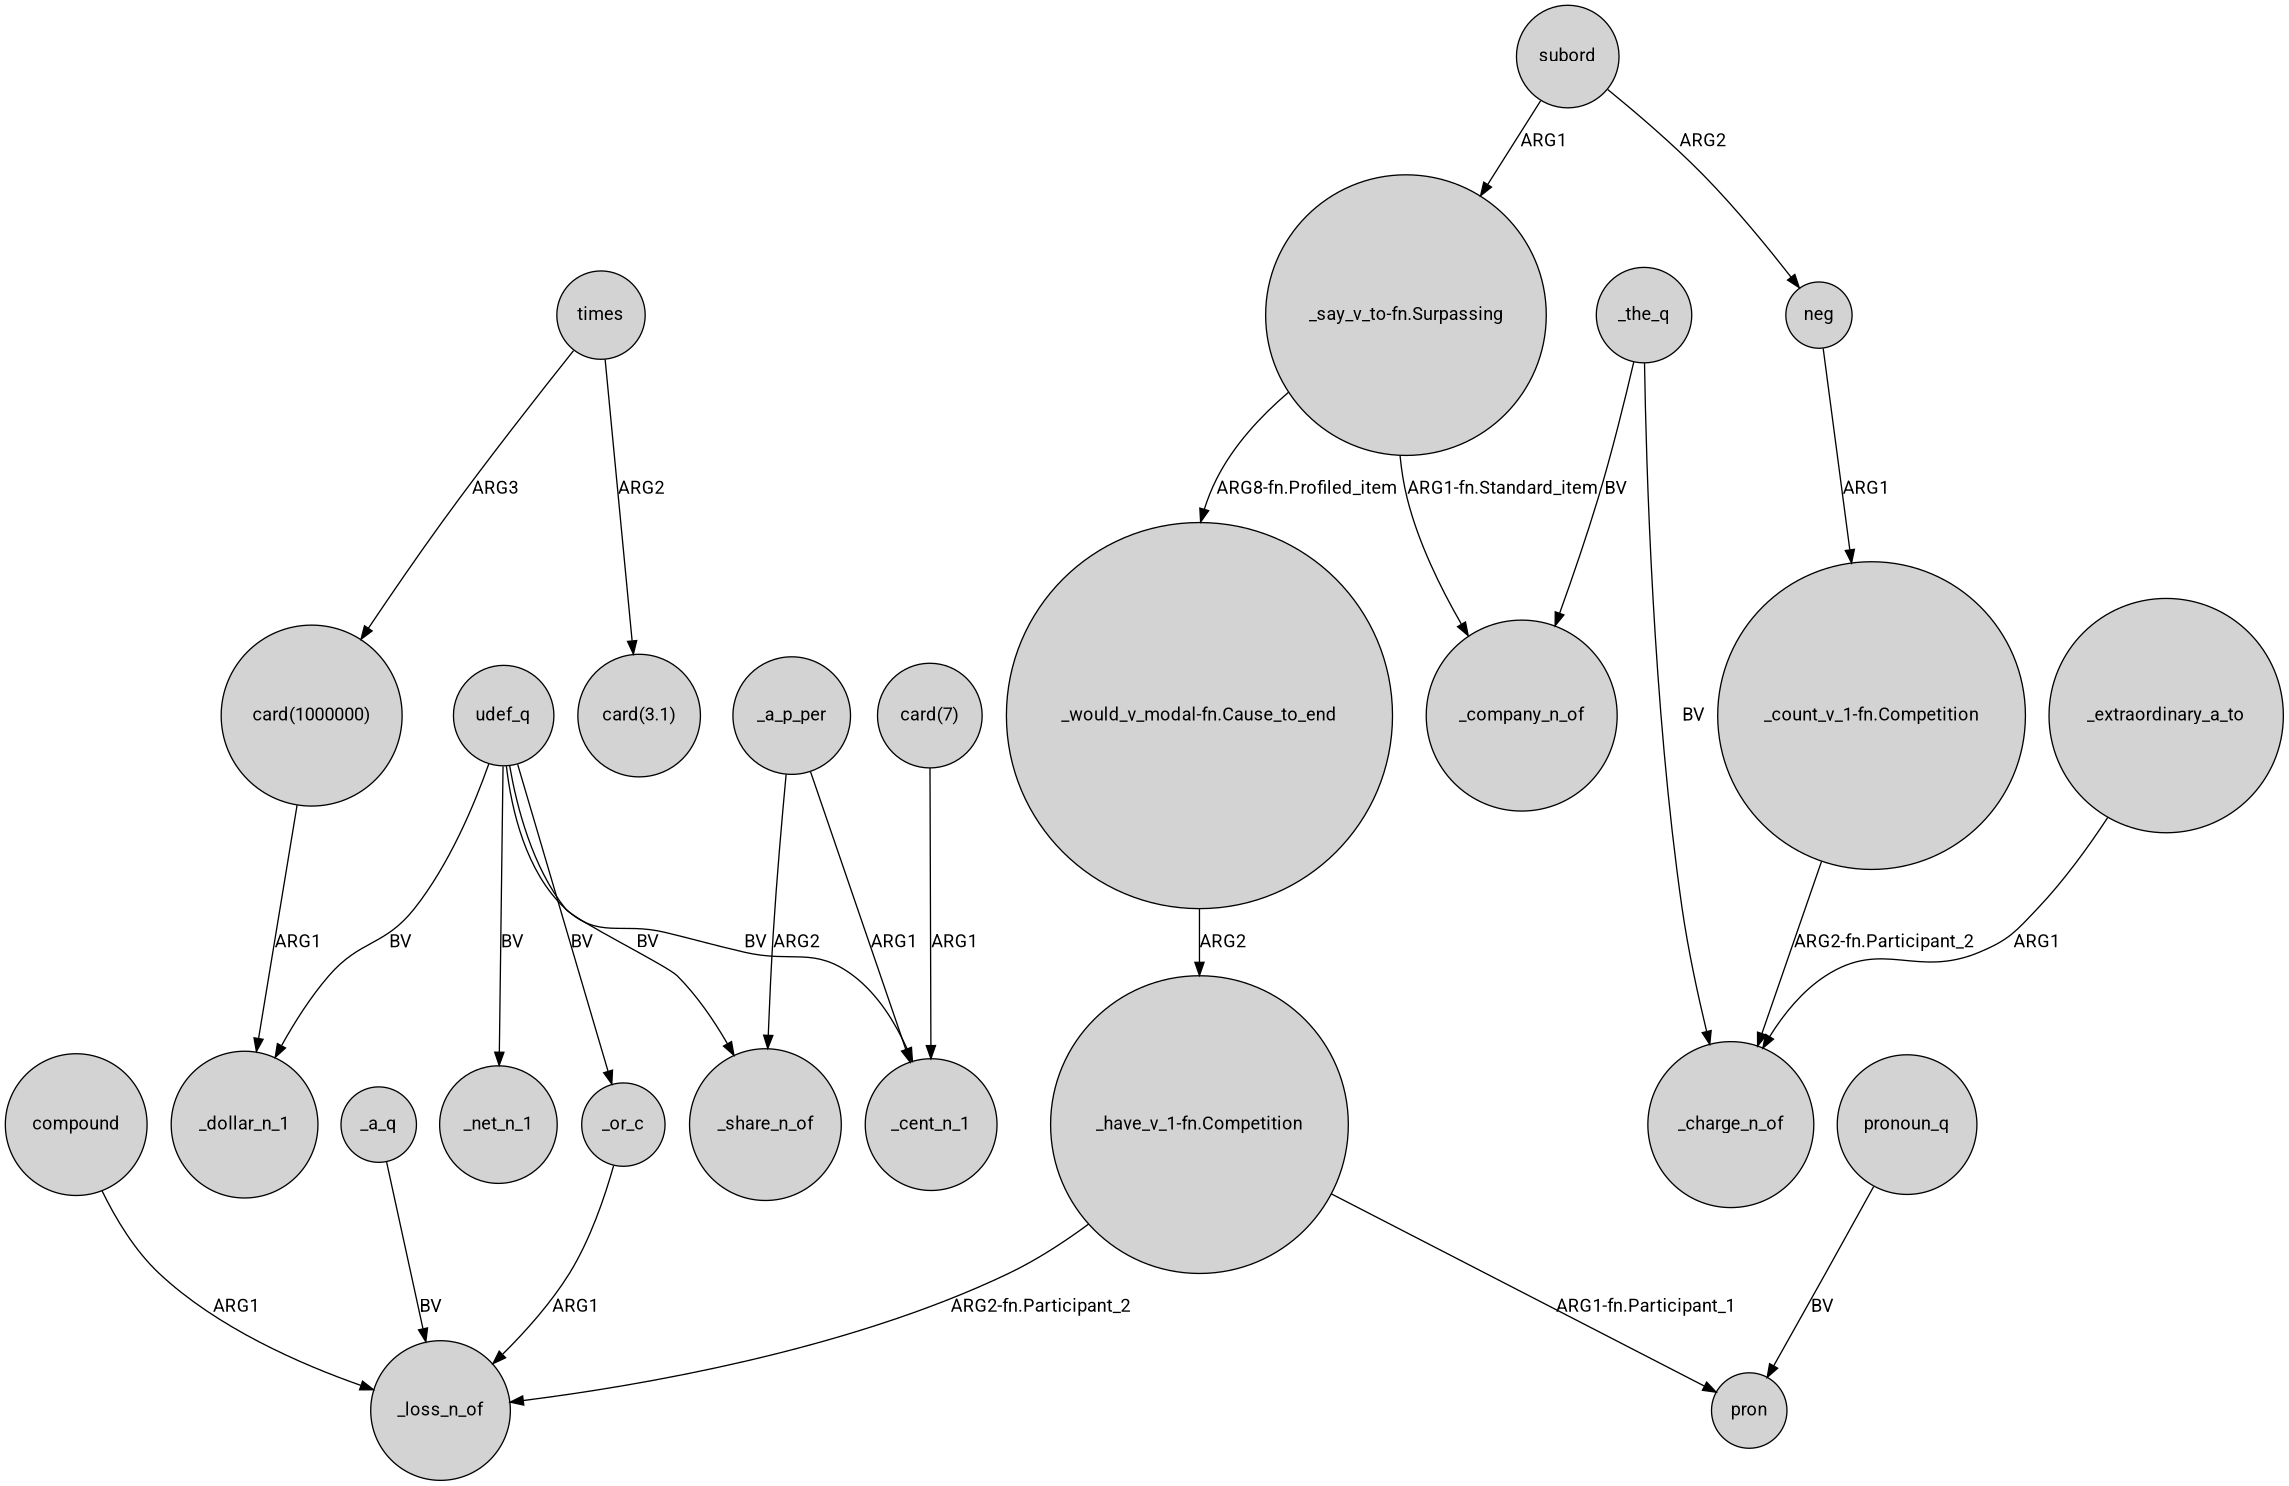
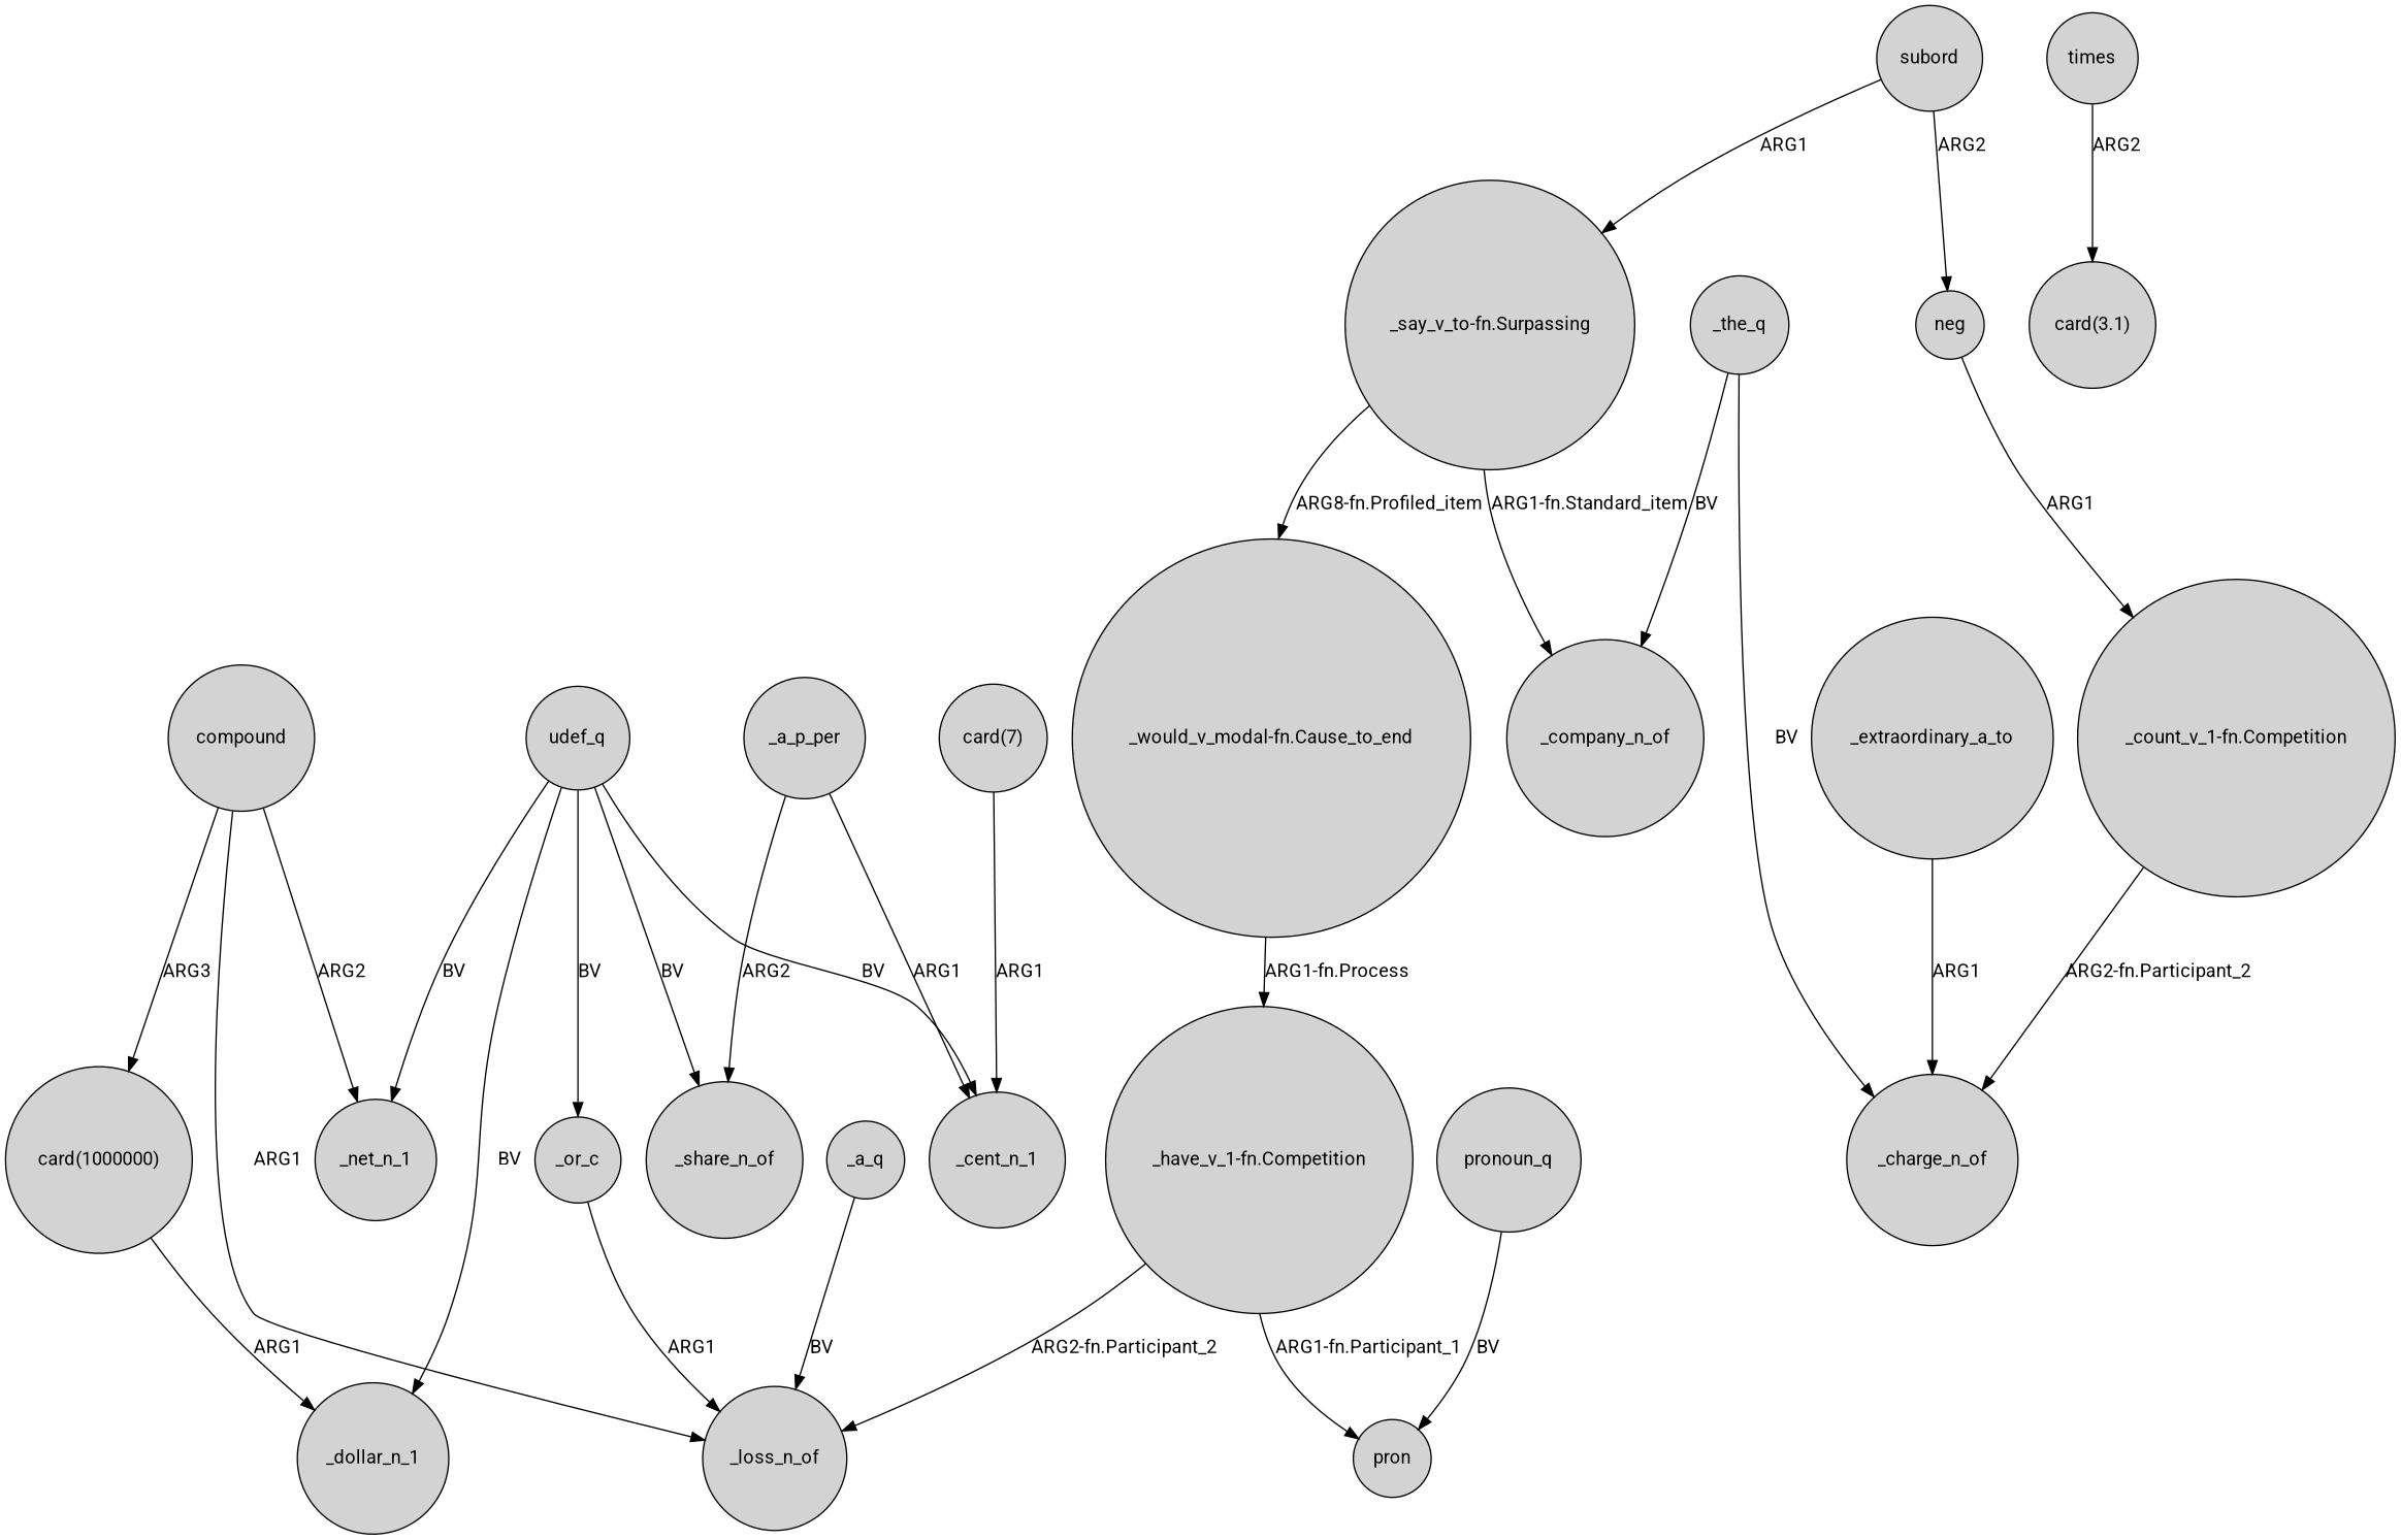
  digraph {
    fontname=Roboto
    node [fontname=Roboto shape=circle style=filled]
    edge [fontname=Roboto]
    "_have_v_1-fn.Competition"
    _loss_n_of
    pron
    _or_c
    neg
    "_count_v_1-fn.Competition"
    _charge_n_of
    _extraordinary_a_to
    udef_q
    _dollar_n_1
    _cent_n_1
    _share_n_of
    _net_n_1
    _a_q
    "card(7)"
    subord
    "_say_v_to-fn.Surpassing"
    _company_n_of
    "_would_v_modal-fn.Cause_to_end"
    _a_p_per
    times
    "card(3.1)"
    "card(1000000)"
    _the_q
    pronoun_q
    compound
    "_have_v_1-fn.Competition" -> _loss_n_of [label="ARG2-fn.Participant_2"]
    "_have_v_1-fn.Competition" -> pron [label="ARG1-fn.Participant_1"]
    _or_c -> _loss_n_of [label=ARG1]
    neg -> "_count_v_1-fn.Competition" [label=ARG1]
    "_count_v_1-fn.Competition" -> _charge_n_of [label="ARG2-fn.Participant_2"]
    _extraordinary_a_to -> _charge_n_of [label=ARG1]
    udef_q -> _or_c [label=BV]
    udef_q -> _dollar_n_1 [label=BV]
    udef_q -> _cent_n_1 [label=BV]
    udef_q -> _share_n_of [label=BV]
    udef_q -> _net_n_1 [label=BV]
    _a_q -> _loss_n_of [label=BV]
    "card(7)" -> _cent_n_1 [label=ARG1]
    subord -> neg [label=ARG2]
    subord -> "_say_v_to-fn.Surpassing" [label=ARG1]
    "_say_v_to-fn.Surpassing" -> _company_n_of [label="ARG1-fn.Standard_item"]
    "_say_v_to-fn.Surpassing" -> "_would_v_modal-fn.Cause_to_end" [label="ARG8-fn.Profiled_item"]
-   "_would_v_modal-fn.Cause_to_end" -> "_have_v_1-fn.Competition" [label=ARG2]
+   "_would_v_modal-fn.Cause_to_end" -> "_have_v_1-fn.Competition" [label="ARG1-fn.Process"]
    _a_p_per -> _cent_n_1 [label=ARG1]
    _a_p_per -> _share_n_of [label=ARG2]
    times -> "card(3.1)" [label=ARG2]
-   times -> "card(1000000)" [label=ARG3]
+   compound -> "card(1000000)" [label=ARG3]
    "card(1000000)" -> _dollar_n_1 [label=ARG1]
    _the_q -> _charge_n_of [label=BV]
    _the_q -> _company_n_of [label=BV]
    pronoun_q -> pron [label=BV]
    compound -> _loss_n_of [label=ARG1]
+   compound -> _net_n_1 [label=ARG2]
  }
